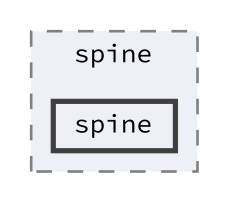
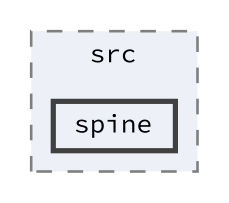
  digraph {
    compound=true
    fontname="Source Code Pro"
    n1 [color=grey25 fillcolor="#edf0f7" fontname="Source Code Pro" fontsize=10 height=0.2 label=spine shape=box style="filled,bold" width=0.4]
    subgraph cluster_1 {
      bgcolor="#edf0f7"
      fontsize=10
-     label=spine
+     label=src
      pencolor=grey50
      style="filled,dashed"
      n1
    }
  }
